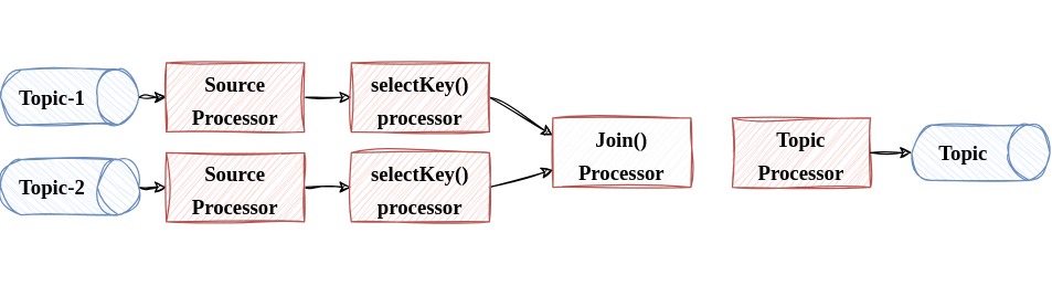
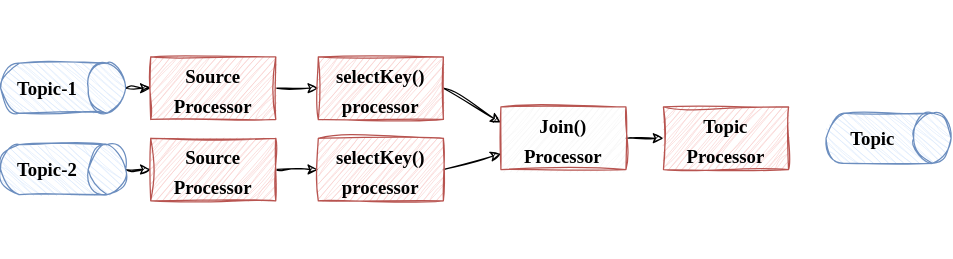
  <mxCell id="0" />
  <mxCell id="1" parent="0" />
  <mxCell id="2" style="edgeStyle=orthogonalEdgeStyle;rounded=0;sketch=1;hachureGap=4;jiggle=2;curveFitting=1;orthogonalLoop=1;jettySize=auto;html=1;exitX=0.5;exitY=0;exitDx=0;exitDy=0;exitPerimeter=0;entryX=0;entryY=0.5;entryDx=0;entryDy=0;fontFamily=Architects Daughter;fontSource=https%3A%2F%2Ffonts.googleapis.com%2Fcss%3Ffamily%3DArchitects%2BDaughter;fontSize=16;" parent="1" source="3" target="5" edge="1"><mxGeometry relative="1" as="geometry" /></mxCell>
  <mxCell id="3" value="Topic-1" style="shape=cylinder3;whiteSpace=wrap;html=1;boundedLbl=1;backgroundOutline=1;size=15;sketch=1;hachureGap=4;jiggle=2;curveFitting=1;fontFamily=Architects Daughter;fontSource=https%3A%2F%2Ffonts.googleapis.com%2Fcss%3Ffamily%3DArchitects%2BDaughter;fontSize=15;rotation=90;horizontal=0;fontStyle=1;fillColor=#dae8fc;strokeColor=#6c8ebf;" parent="1" vertex="1"><mxGeometry x="20" y="20" width="40" height="100" as="geometry" /></mxCell>
  <mxCell id="4" style="edgeStyle=orthogonalEdgeStyle;rounded=0;sketch=1;hachureGap=4;jiggle=2;curveFitting=1;orthogonalLoop=1;jettySize=auto;html=1;exitX=1;exitY=0.5;exitDx=0;exitDy=0;entryX=0;entryY=0.5;entryDx=0;entryDy=0;fontFamily=Architects Daughter;fontSource=https%3A%2F%2Ffonts.googleapis.com%2Fcss%3Ffamily%3DArchitects%2BDaughter;fontSize=16;" parent="1" source="5" target="10" edge="1"><mxGeometry relative="1" as="geometry" /></mxCell>
  <mxCell id="5" value="&lt;b style=&quot;font-size: 15px;&quot;&gt;Source&lt;br&gt;Processor&lt;/b&gt;" style="rounded=0;whiteSpace=wrap;html=1;sketch=1;hachureGap=4;jiggle=2;curveFitting=1;fontFamily=Architects Daughter;fontSource=https%3A%2F%2Ffonts.googleapis.com%2Fcss%3Ffamily%3DArchitects%2BDaughter;fontSize=20;fillColor=#f8cecc;strokeColor=#b85450;" parent="1" vertex="1"><mxGeometry x="110" y="45" width="100" height="50" as="geometry" /></mxCell>
  <mxCell id="6" value="&lt;b style=&quot;font-size: 15px;&quot;&gt;Topic&lt;br&gt;Processor&lt;/b&gt;" style="rounded=0;whiteSpace=wrap;html=1;sketch=1;hachureGap=4;jiggle=2;curveFitting=1;fontFamily=Architects Daughter;fontSource=https%3A%2F%2Ffonts.googleapis.com%2Fcss%3Ffamily%3DArchitects%2BDaughter;fontSize=20;fillColor=#f8cecc;strokeColor=#b85450;" parent="1" vertex="1"><mxGeometry x="520" y="85" width="100" height="50" as="geometry" /></mxCell>
  <mxCell id="7" value="Topic" style="shape=cylinder3;whiteSpace=wrap;html=1;boundedLbl=1;backgroundOutline=1;size=15;sketch=1;hachureGap=4;jiggle=2;curveFitting=1;fontFamily=Architects Daughter;fontSource=https%3A%2F%2Ffonts.googleapis.com%2Fcss%3Ffamily%3DArchitects%2BDaughter;fontSize=15;rotation=90;horizontal=0;fontStyle=1;fillColor=#dae8fc;strokeColor=#6c8ebf;" parent="1" vertex="1"><mxGeometry x="680" y="60" width="40" height="100" as="geometry" /></mxCell>
- <mxCell id="8" style="edgeStyle=orthogonalEdgeStyle;rounded=0;sketch=1;hachureGap=4;jiggle=2;curveFitting=1;orthogonalLoop=1;jettySize=auto;html=1;exitX=1;exitY=0.5;exitDx=0;exitDy=0;entryX=0.5;entryY=1;entryDx=0;entryDy=0;entryPerimeter=0;fontFamily=Architects Daughter;fontSource=https%3A%2F%2Ffonts.googleapis.com%2Fcss%3Ffamily%3DArchitects%2BDaughter;fontSize=16;" parent="1" source="6" target="7" edge="1"><mxGeometry relative="1" as="geometry" /></mxCell>
  <mxCell id="9" style="rounded=0;sketch=1;hachureGap=4;jiggle=2;curveFitting=1;orthogonalLoop=1;jettySize=auto;html=1;exitX=1;exitY=0.5;exitDx=0;exitDy=0;entryX=0;entryY=0.25;entryDx=0;entryDy=0;fontFamily=Architects Daughter;fontSource=https%3A%2F%2Ffonts.googleapis.com%2Fcss%3Ffamily%3DArchitects%2BDaughter;fontSize=16;" edge="1" parent="1" source="10" target="14"><mxGeometry relative="1" as="geometry" /></mxCell>
  <mxCell id="10" value="&lt;font style=&quot;font-size: 15px;&quot;&gt;&lt;span style=&quot;&quot;&gt;selectKey()&lt;br&gt;&lt;/span&gt;processor&lt;/font&gt;" style="rounded=0;whiteSpace=wrap;html=1;sketch=1;hachureGap=4;jiggle=2;curveFitting=1;fontFamily=Architects Daughter;fontSource=https%3A%2F%2Ffonts.googleapis.com%2Fcss%3Ffamily%3DArchitects%2BDaughter;fontSize=20;fillColor=#f8cecc;strokeColor=#b85450;fontStyle=1" parent="1" vertex="1"><mxGeometry x="244" y="45" width="100" height="50" as="geometry" /></mxCell>
  <mxCell id="11" style="edgeStyle=orthogonalEdgeStyle;rounded=0;sketch=1;hachureGap=4;jiggle=2;curveFitting=1;orthogonalLoop=1;jettySize=auto;html=1;exitX=0.5;exitY=0;exitDx=0;exitDy=0;exitPerimeter=0;entryX=0;entryY=0.5;entryDx=0;entryDy=0;fontFamily=Architects Daughter;fontSource=https%3A%2F%2Ffonts.googleapis.com%2Fcss%3Ffamily%3DArchitects%2BDaughter;fontSize=16;" edge="1" parent="1" source="12" target="16"><mxGeometry relative="1" as="geometry" /></mxCell>
  <mxCell id="12" value="Topic-2" style="shape=cylinder3;whiteSpace=wrap;html=1;boundedLbl=1;backgroundOutline=1;size=15;sketch=1;hachureGap=4;jiggle=2;curveFitting=1;fontFamily=Architects Daughter;fontSource=https%3A%2F%2Ffonts.googleapis.com%2Fcss%3Ffamily%3DArchitects%2BDaughter;fontSize=15;rotation=90;horizontal=0;fontStyle=1;fillColor=#dae8fc;strokeColor=#6c8ebf;" vertex="1" parent="1"><mxGeometry x="20" y="85" width="40" height="100" as="geometry" /></mxCell>
+ <mxCell id="13" style="edgeStyle=orthogonalEdgeStyle;rounded=0;sketch=1;hachureGap=4;jiggle=2;curveFitting=1;orthogonalLoop=1;jettySize=auto;html=1;exitX=1;exitY=0.5;exitDx=0;exitDy=0;entryX=0;entryY=0.5;entryDx=0;entryDy=0;fontFamily=Architects Daughter;fontSource=https%3A%2F%2Ffonts.googleapis.com%2Fcss%3Ffamily%3DArchitects%2BDaughter;fontSize=16;" edge="1" parent="1" source="14" target="6"><mxGeometry relative="1" as="geometry" /></mxCell>
  <mxCell id="14" value="&lt;b style=&quot;font-size: 15px;&quot;&gt;Join()&lt;br&gt;Processor&lt;/b&gt;" style="rounded=0;whiteSpace=wrap;html=1;sketch=1;hachureGap=4;jiggle=2;curveFitting=1;fontFamily=Architects Daughter;fontSource=https%3A%2F%2Ffonts.googleapis.com%2Fcss%3Ffamily%3DArchitects%2BDaughter;fontSize=20;fillColor=#f5f5f5;strokeColor=#b85450;" vertex="1" parent="1"><mxGeometry x="390" y="85" width="100" height="50" as="geometry" /></mxCell>
  <mxCell id="15" style="edgeStyle=orthogonalEdgeStyle;rounded=0;sketch=1;hachureGap=4;jiggle=2;curveFitting=1;orthogonalLoop=1;jettySize=auto;html=1;exitX=1;exitY=0.5;exitDx=0;exitDy=0;entryX=0;entryY=0.5;entryDx=0;entryDy=0;fontFamily=Architects Daughter;fontSource=https%3A%2F%2Ffonts.googleapis.com%2Fcss%3Ffamily%3DArchitects%2BDaughter;fontSize=16;" edge="1" parent="1" source="16" target="18"><mxGeometry relative="1" as="geometry" /></mxCell>
  <mxCell id="16" value="&lt;b style=&quot;font-size: 15px;&quot;&gt;Source&lt;br&gt;Processor&lt;/b&gt;" style="rounded=0;whiteSpace=wrap;html=1;sketch=1;hachureGap=4;jiggle=2;curveFitting=1;fontFamily=Architects Daughter;fontSource=https%3A%2F%2Ffonts.googleapis.com%2Fcss%3Ffamily%3DArchitects%2BDaughter;fontSize=20;fillColor=#f8cecc;strokeColor=#b85450;" vertex="1" parent="1"><mxGeometry x="110" y="110" width="100" height="50" as="geometry" /></mxCell>
  <mxCell id="17" style="rounded=0;sketch=1;hachureGap=4;jiggle=2;curveFitting=1;orthogonalLoop=1;jettySize=auto;html=1;exitX=1;exitY=0.5;exitDx=0;exitDy=0;entryX=0;entryY=0.75;entryDx=0;entryDy=0;fontFamily=Architects Daughter;fontSource=https%3A%2F%2Ffonts.googleapis.com%2Fcss%3Ffamily%3DArchitects%2BDaughter;fontSize=16;" edge="1" parent="1" source="18" target="14"><mxGeometry relative="1" as="geometry" /></mxCell>
  <mxCell id="18" value="&lt;font style=&quot;font-size: 15px;&quot;&gt;&lt;span style=&quot;&quot;&gt;selectKey()&lt;br&gt;&lt;/span&gt;processor&lt;/font&gt;" style="rounded=0;whiteSpace=wrap;html=1;sketch=1;hachureGap=4;jiggle=2;curveFitting=1;fontFamily=Architects Daughter;fontSource=https%3A%2F%2Ffonts.googleapis.com%2Fcss%3Ffamily%3DArchitects%2BDaughter;fontSize=20;fillColor=#f8cecc;strokeColor=#b85450;fontStyle=1" vertex="1" parent="1"><mxGeometry x="244" y="110" width="100" height="50" as="geometry" /></mxCell>
